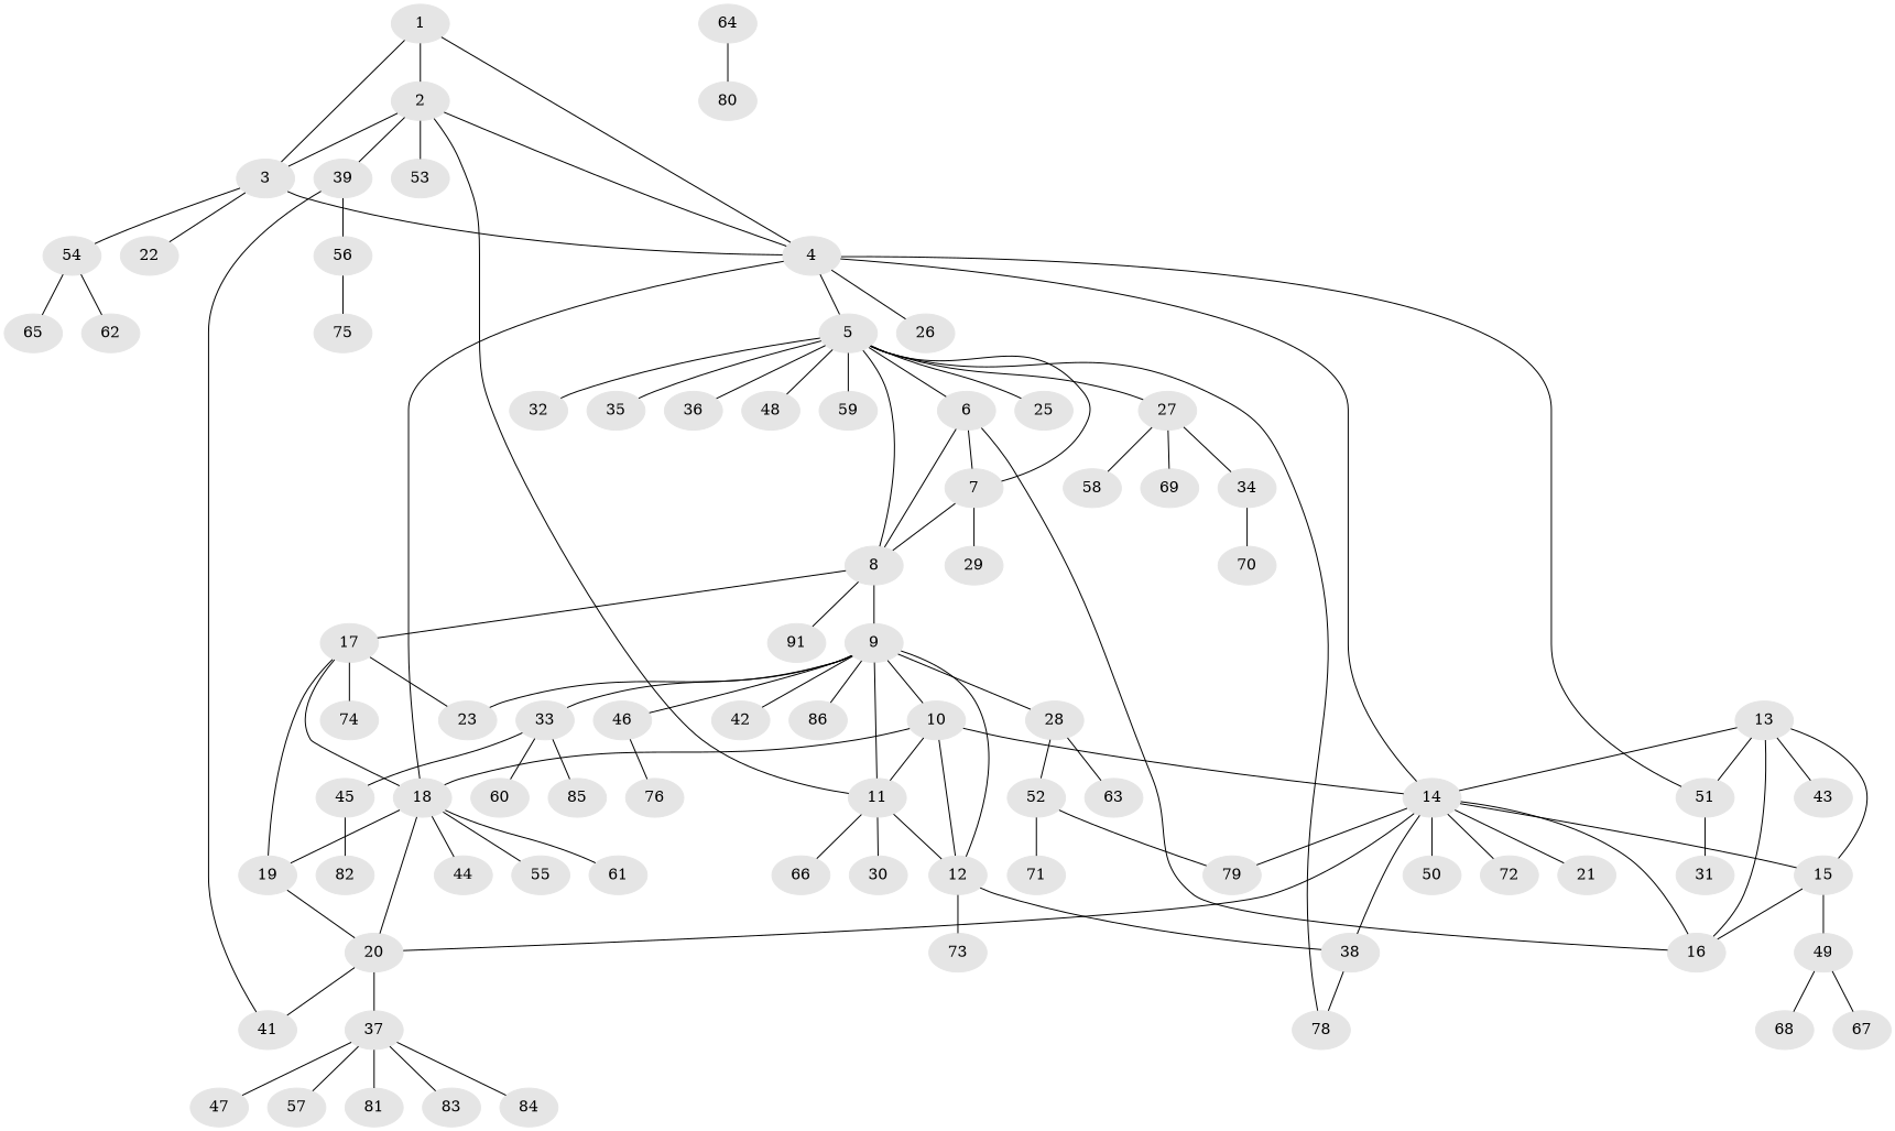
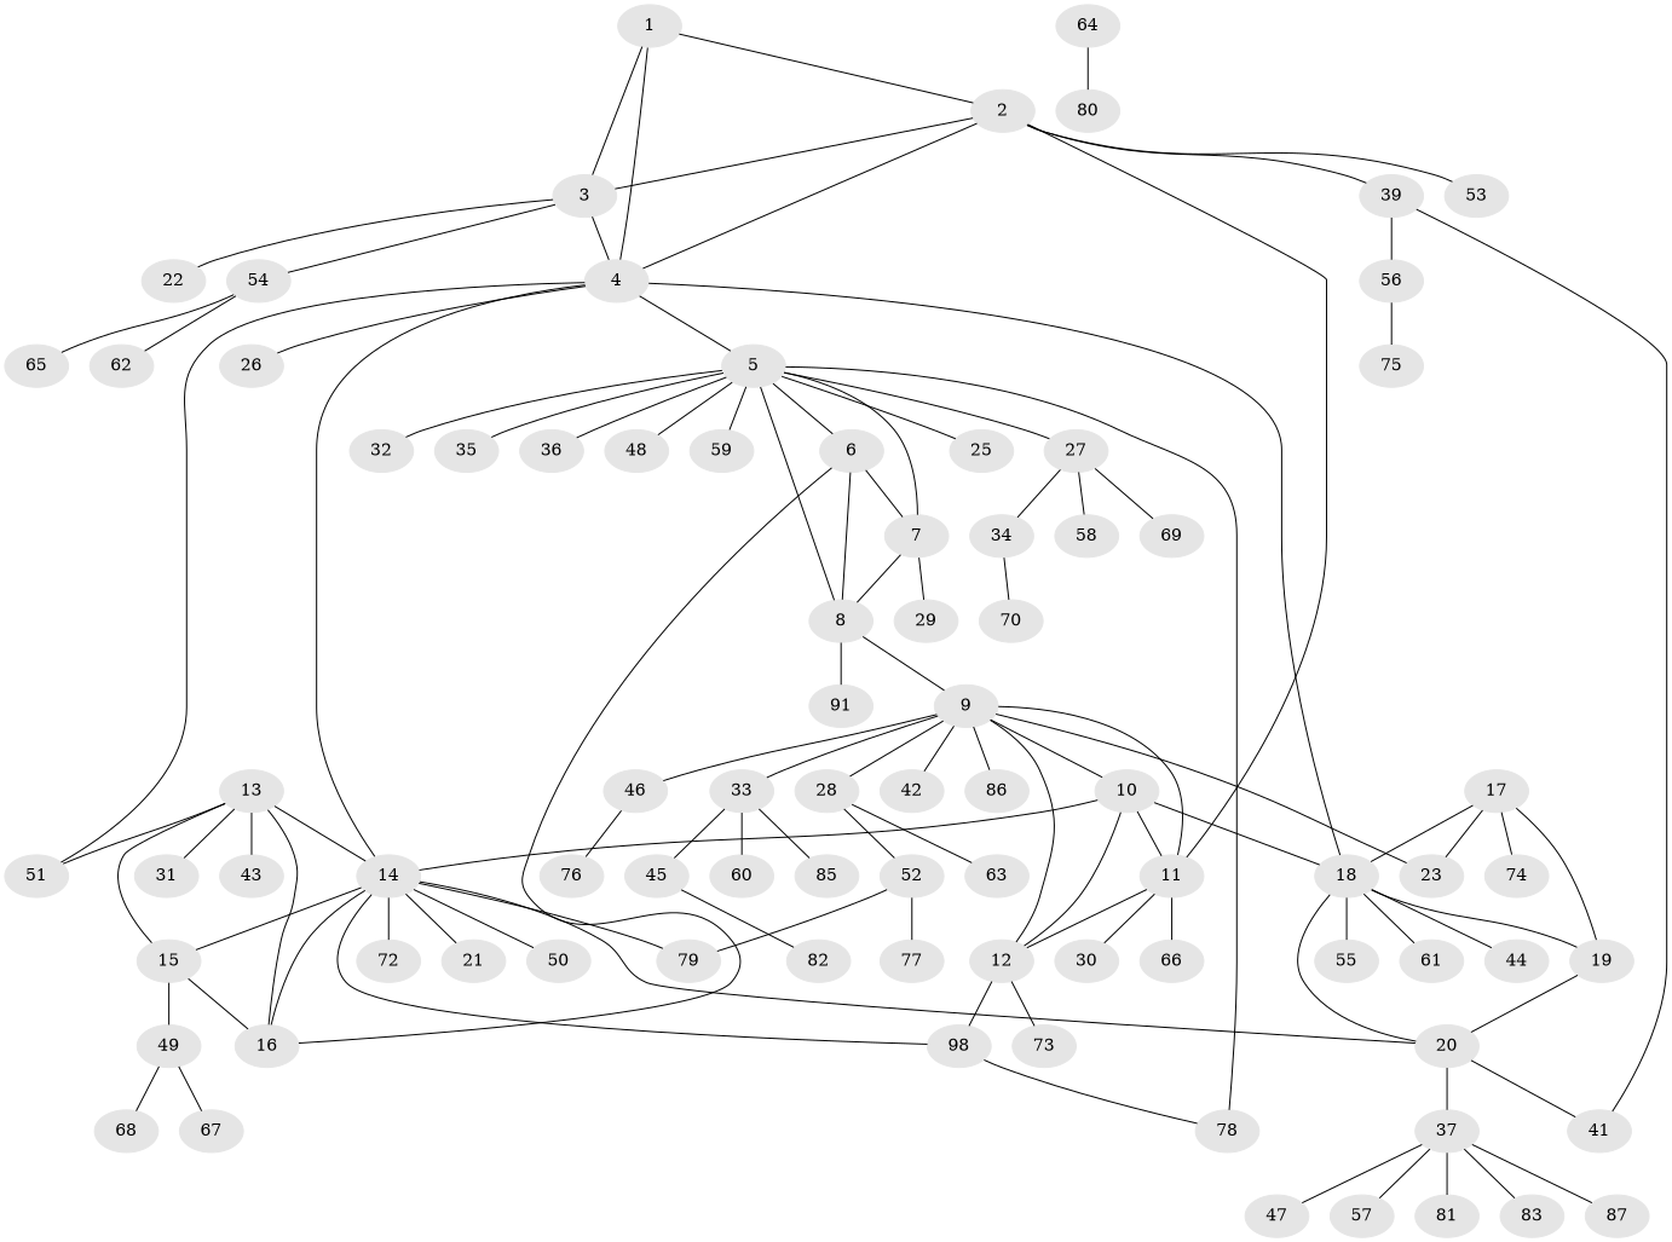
  graph {
    node [color=gray90 style=filled]
    1
    2
    3
    4
    11
    39
    53
    22
    54
    5
    14
    18
    26
    51
    12
    30
    66
    41
    56
    62
    65
    6
    7
    8
    25
    27
    32
    35
    36
    48
    59
    78
    16
-   38
+   38 [label=98]
    15
    20
    21
    50
    72
    79
    19
    44
    55
    61
    29
    9
    17
    n48 [label=91]
    34
    58
    69
    10
    23
    28
    33
    42
    46
    86
    74
    73
    52
    63
    45
    60
    85
    76
    13
    31
    43
    49
    37
    67
    68
    47
    57
    81
    83
-   84
+   84 [label=87]
    70
-   77 [label=71]
+   77
    82
    75
    64
    80
    1 -- 2
    1 -- 3
    1 -- 4
    2 -- 3
    2 -- 4
    2 -- 11
    2 -- 39
    2 -- 53
    3 -- 4
    3 -- 22
    3 -- 54
    4 -- 5
    4 -- 14
    4 -- 18
    4 -- 26
    4 -- 51
    11 -- 12
    11 -- 30
    11 -- 66
    39 -- 41
    39 -- 56
    54 -- 62
    54 -- 65
    5 -- 6
    5 -- 7
    5 -- 8
    5 -- 25
    5 -- 27
    5 -- 32
    5 -- 35
    5 -- 36
    5 -- 48
    5 -- 59
    5 -- 78
    14 -- 16
    14 -- 38
    14 -- 15
    14 -- 20
    14 -- 21
    14 -- 50
    14 -- 72
    14 -- 79
    18 -- 20
    18 -- 19
    18 -- 44
    18 -- 55
    18 -- 61
    12 -- 38
    12 -- 73
    56 -- 75
    6 -- 7
    6 -- 8
    6 -- 16
    7 -- 8
    7 -- 29
    8 -- 9
-   8 -- 17
    8 -- n48
    27 -- 34
    27 -- 58
    27 -- 69
    38 -- 78
    15 -- 16
    15 -- 49
    20 -- 41
    20 -- 37
    19 -- 20
    9 -- 11
    9 -- 12
    9 -- 10
    9 -- 23
    9 -- 28
    9 -- 33
    9 -- 42
    9 -- 46
    9 -- 86
    17 -- 18
    17 -- 19
    17 -- 23
    17 -- 74
    34 -- 70
    10 -- 11
    10 -- 14
    10 -- 18
    10 -- 12
    28 -- 52
    28 -- 63
    33 -- 45
    33 -- 60
    33 -- 85
    46 -- 76
    52 -- 79
    52 -- 77
    45 -- 82
    13 -- 14
    13 -- 51
    13 -- 16
    13 -- 15
-   51 -- 31
+   13 -- 31
    13 -- 43
    49 -- 67
    49 -- 68
    37 -- 47
    37 -- 57
    37 -- 81
    37 -- 83
    37 -- 84
    64 -- 80
  }
